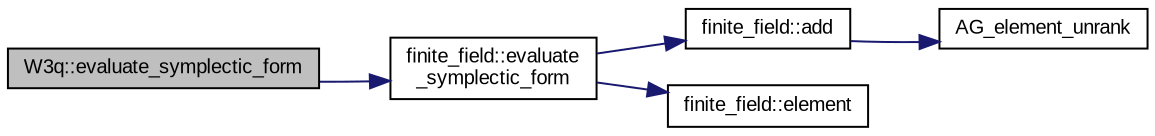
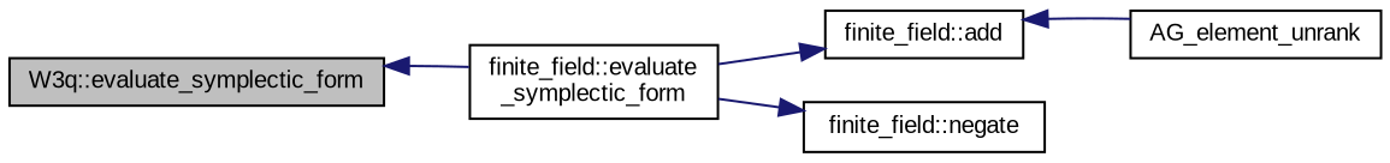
  digraph {
    fontname="Liberation Sans"
    rankdir=LR
    node [color=black fillcolor=white fontname="Liberation Sans" fontsize=10 shape=record style=filled]
    edge [color=midnightblue fontname="Liberation Sans" fontsize=10 labelfontname=Helvetica labelfontsize=10 style=solid]
    n1 [fillcolor=grey75 fontcolor=black height=0.2 label="W3q::evaluate_symplectic_form" width=0.4]
    n2 [height=0.2 label="finite_field::evaluate\l_symplectic_form" width=0.4]
    n3 [height=0.2 label="finite_field::add" width=0.4]
-   n4 [height=0.2 label="finite_field::element" width=0.4]
+   n4 [height=0.2 label="finite_field::negate" width=0.4]
    n5 [height=0.2 label=AG_element_unrank width=0.4]
-   n1 -> n2
+   n2 -> n1
    n2 -> n3
    n2 -> n4
-   n3 -> n5
+   n5 -> n3
  }
